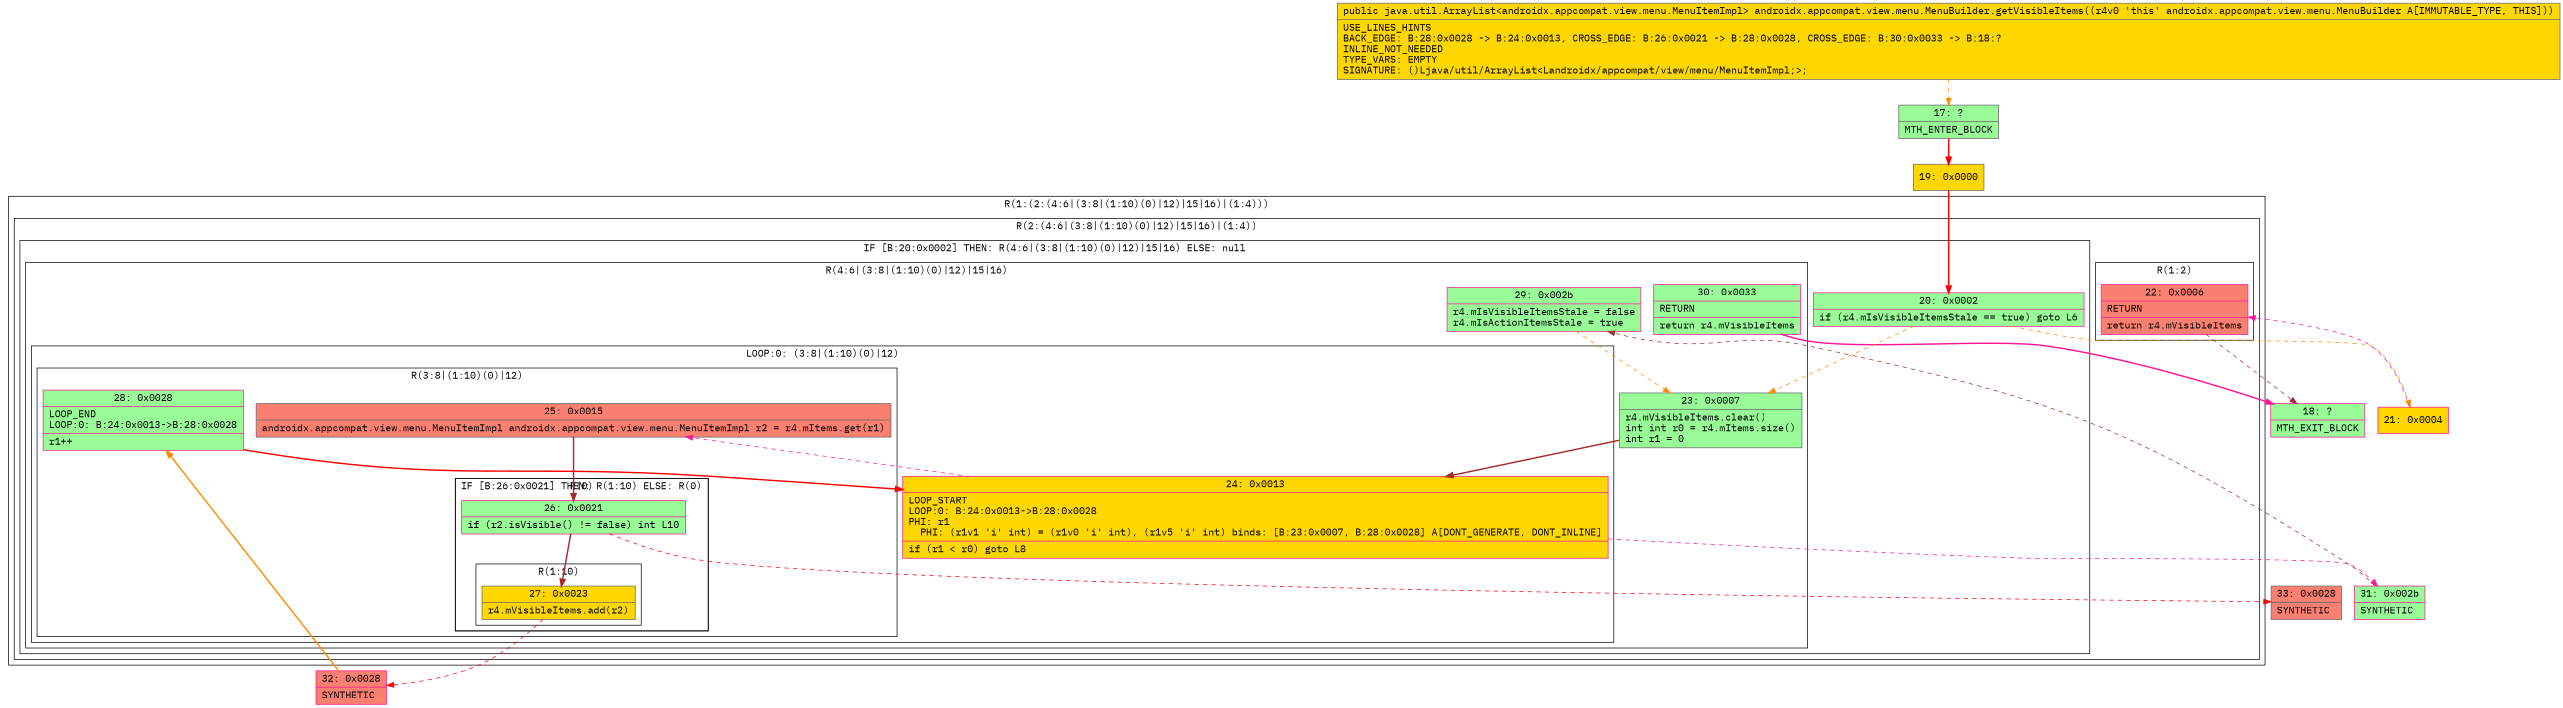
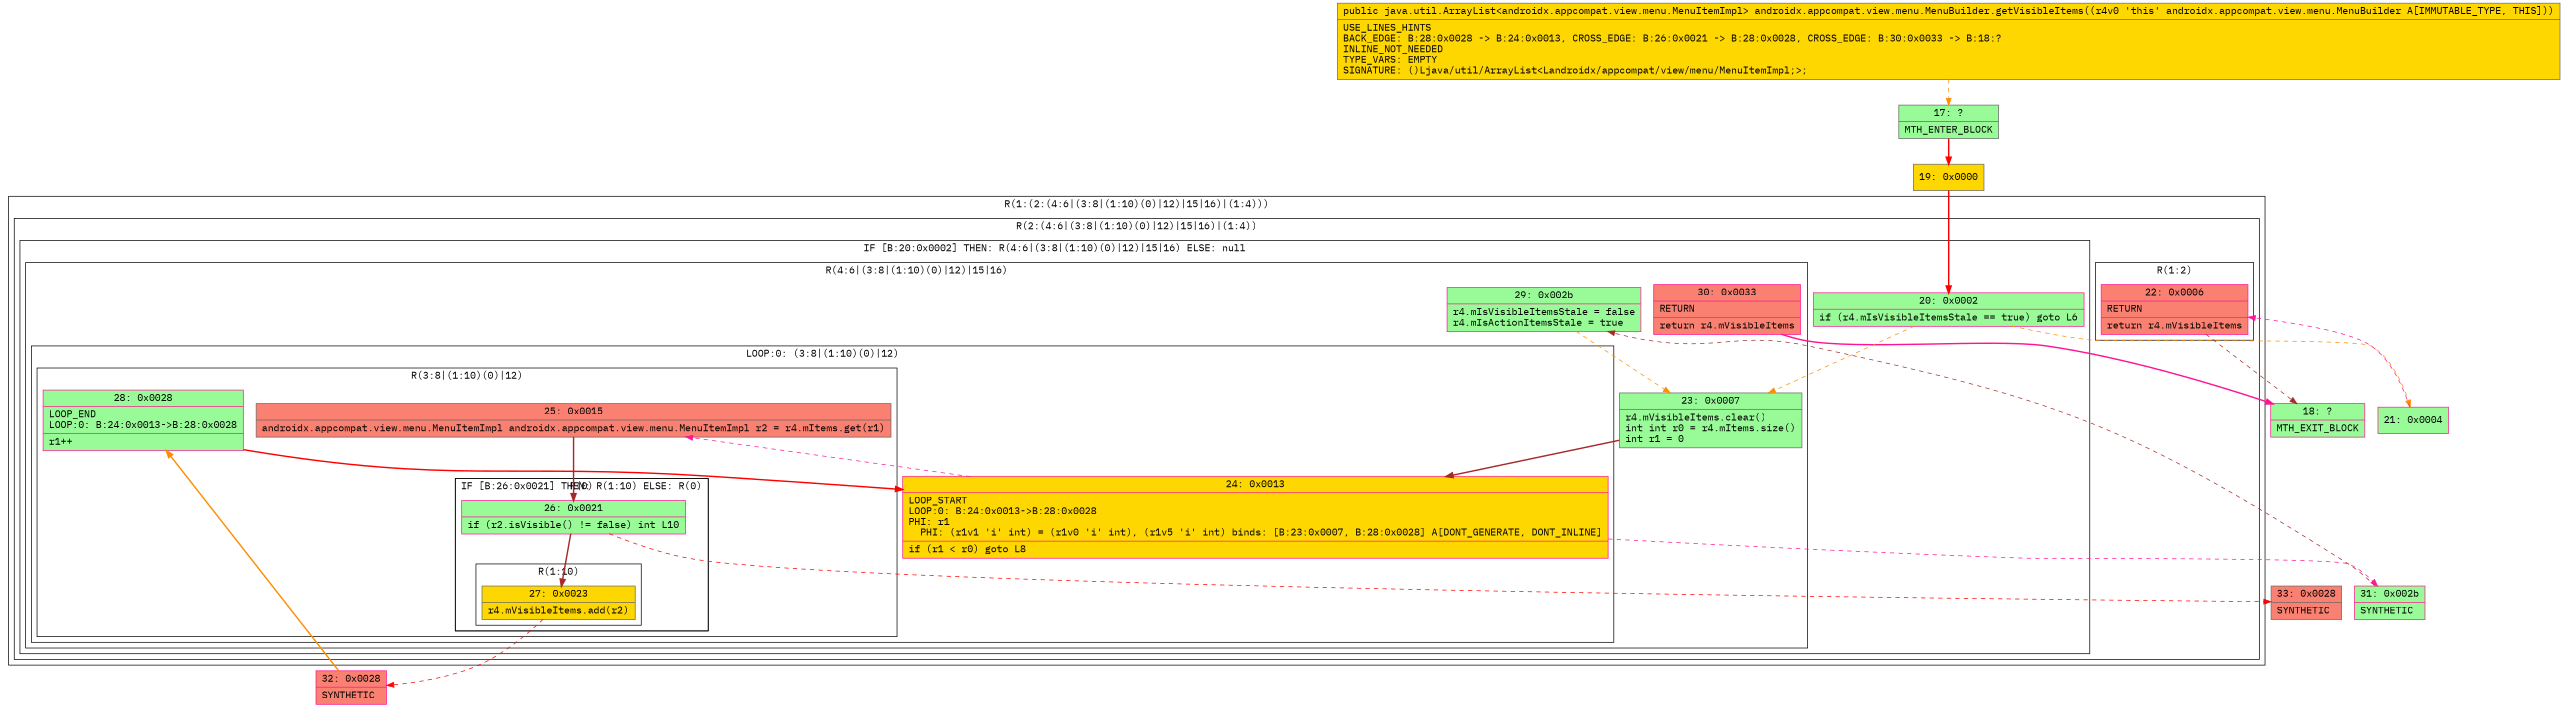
  digraph {
    fontname="IBM Plex Mono"
    node [color=deeppink fillcolor=palegreen fontname="IBM Plex Mono" shape=record style=filled]
    edge [color=red fontname="IBM Plex Mono" style=dashed]
    n1 [color=gray40 fillcolor=gold label="{27\:\ 0x0023|r4.mVisibleItems.add(r2)\l}"]
    n2 [label="{26\:\ 0x0021|if (r2.isVisible() != false) int L10\l}"]
    n3 [color=gray40 fillcolor=salmon label="{25\:\ 0x0015|androidx.appcompat.view.menu.MenuItemImpl androidx.appcompat.view.menu.MenuItemImpl r2 = r4.mItems.get(r1)\l}"]
    n4 [label="{28\:\ 0x0028|LOOP_END\lLOOP:0: B:24:0x0013\-\>B:28:0x0028\l|r1++\l}"]
    n5 [fillcolor=gold label="{24\:\ 0x0013|LOOP_START\lLOOP:0: B:24:0x0013\-\>B:28:0x0028\lPHI: r1 \l  PHI: (r1v1 'i' int) = (r1v0 'i' int), (r1v5 'i' int) binds: [B:23:0x0007, B:28:0x0028] A[DONT_GENERATE, DONT_INLINE]\l|if (r1 \< r0) goto L8\l}"]
    n6 [color=gray40 label="{23\:\ 0x0007|r4.mVisibleItems.clear()\lint int r0 = r4.mItems.size()\lint r1 = 0\l}"]
    n7 [label="{29\:\ 0x002b|r4.mIsVisibleItemsStale = false\lr4.mIsActionItemsStale = true\l}"]
-   n8 [label="{30\:\ 0x0033|RETURN\l|return r4.mVisibleItems\l}"]
+   n8 [fillcolor=salmon label="{30\:\ 0x0033|RETURN\l|return r4.mVisibleItems\l}"]
    n9 [label="{20\:\ 0x0002|if (r4.mIsVisibleItemsStale == true) goto L6\l}"]
    n10 [fillcolor=salmon label="{22\:\ 0x0006|RETURN\l|return r4.mVisibleItems\l}"]
    n11 [fillcolor=salmon label="{32\:\ 0x0028|SYNTHETIC\l}"]
    n12 [color=gray40 fillcolor=salmon label="{33\:\ 0x0028|SYNTHETIC\l}"]
    n13 [label="{31\:\ 0x002b|SYNTHETIC\l}"]
    n14 [label="{18\:\ ?|MTH_EXIT_BLOCK\l}"]
-   n15 [fillcolor=gold label="{21\:\ 0x0004}"]
+   n15 [label="{21\:\ 0x0004}"]
    n16 [color=gray40 label="{17\:\ ?|MTH_ENTER_BLOCK\l}"]
    n17 [color=gray40 fillcolor=gold label="{19\:\ 0x0000}"]
    n18 [color=gray40 fillcolor=gold label="{public java.util.ArrayList\<androidx.appcompat.view.menu.MenuItemImpl\> androidx.appcompat.view.menu.MenuBuilder.getVisibleItems((r4v0 'this' androidx.appcompat.view.menu.MenuBuilder A[IMMUTABLE_TYPE, THIS]))  | USE_LINES_HINTS\lBACK_EDGE: B:28:0x0028 \-\> B:24:0x0013, CROSS_EDGE: B:26:0x0021 \-\> B:28:0x0028, CROSS_EDGE: B:30:0x0033 \-\> B:18:?\lINLINE_NOT_NEEDED\lTYPE_VARS: EMPTY\lSIGNATURE: ()Ljava\/util\/ArrayList\<Landroidx\/appcompat\/view\/menu\/MenuItemImpl;\>;\l}"]
    subgraph cluster_1 {
      label="R(1:(2:(4:6|(3:8|(1:10)(0)|12)|15|16)|(1:4)))"
      subgraph cluster_2 {
        label="R(2:(4:6|(3:8|(1:10)(0)|12)|15|16)|(1:4))"
        subgraph cluster_3 {
          label="IF [B:20:0x0002] THEN: R(4:6|(3:8|(1:10)(0)|12)|15|16) ELSE: null"
          n9
          subgraph cluster_4 {
            label="R(4:6|(3:8|(1:10)(0)|12)|15|16)"
            n6
            n7
            n8
            subgraph cluster_5 {
              label="LOOP:0: (3:8|(1:10)(0)|12)"
              n5
              subgraph cluster_6 {
                label="R(3:8|(1:10)(0)|12)"
                n3
                n4
                subgraph cluster_7 {
                  label="IF [B:26:0x0021] THEN: R(1:10) ELSE: R(0)"
                  n2
                  subgraph cluster_8 {
                    label="R(1:10)"
                    n1
                  }
                  subgraph cluster_9 {
                    label="R(0)"
                  }
                }
              }
            }
          }
        }
        subgraph cluster_10 {
          label="R(1:2)"
          n10
        }
      }
    }
    n1 -> n11
    n2 -> n1 [color=brown style=bold]
    n2 -> n12
    n3 -> n2 [color=brown style=bold]
    n4 -> n5 [style=bold]
    n5 -> n3 [color=deeppink]
    n5 -> n13 [color=deeppink]
    n6 -> n5 [color=brown style=bold]
    n7 -> n6 [color=darkorange]
    n8 -> n14 [color=deeppink style=bold]
    n9 -> n6 [color=darkorange]
    n9 -> n15 [color=darkorange]
    n10 -> n14 [color=brown]
    n11 -> n4 [color=darkorange style=bold]
    n13 -> n7 [color=brown]
    n15 -> n10 [color=deeppink]
    n16 -> n17 [style=bold]
    n17 -> n9 [style=bold]
    n18 -> n16 [color=darkorange]
  }
